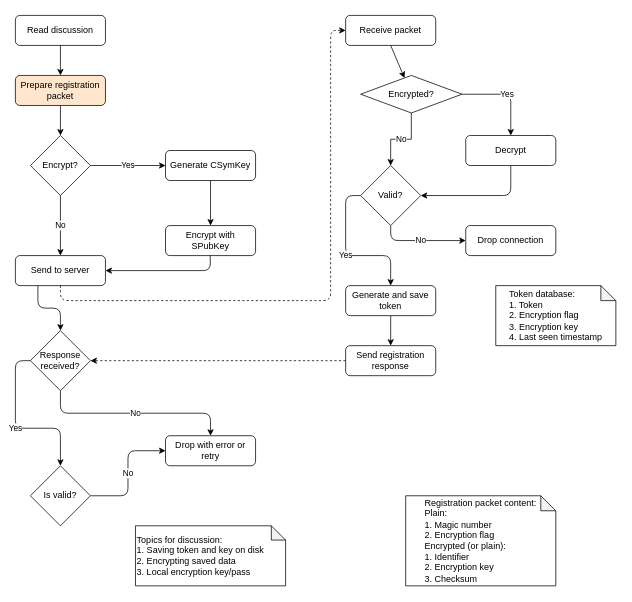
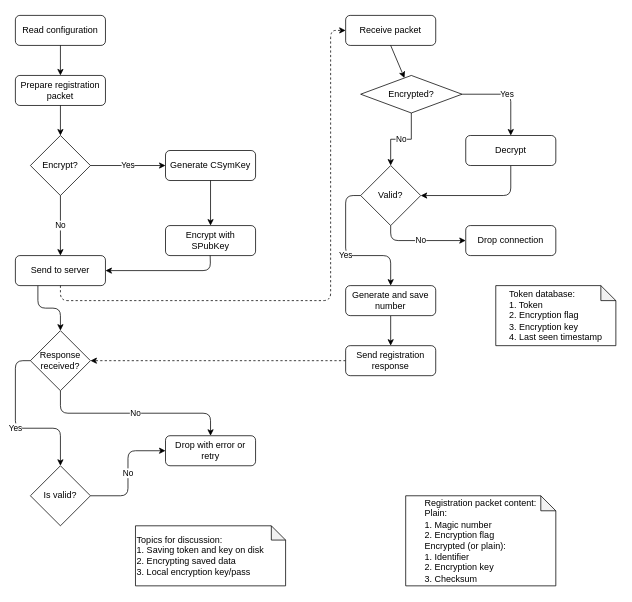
  <mxCell id="0" />
  <mxCell id="1" parent="0" />
- <mxCell id="2" value="Read discussion" style="rounded=1;whiteSpace=wrap;html=1;" parent="1" vertex="1"><mxGeometry x="20" y="20" width="120" height="40" as="geometry" /></mxCell>
+ <mxCell id="2" value="Read configuration" style="rounded=1;whiteSpace=wrap;html=1;" parent="1" vertex="1"><mxGeometry x="20" y="20" width="120" height="40" as="geometry" /></mxCell>
  <mxCell id="3" value="Encrypt?" style="rhombus;whiteSpace=wrap;html=1;" parent="1" vertex="1"><mxGeometry x="40" y="180" width="80" height="80" as="geometry" /></mxCell>
  <mxCell id="4" value="" style="endArrow=classic;html=1;exitX=0.5;exitY=1;exitDx=0;exitDy=0;entryX=0.5;entryY=0;entryDx=0;entryDy=0;" parent="1" source="2" target="7" edge="1"><mxGeometry width="50" height="50" relative="1" as="geometry"><mxPoint x="370" y="230" as="sourcePoint" /><mxPoint x="80" y="90" as="targetPoint" /></mxGeometry></mxCell>
  <mxCell id="5" value="Yes" style="endArrow=classic;html=1;exitX=1;exitY=0.5;exitDx=0;exitDy=0;" parent="1" source="3" target="6" edge="1"><mxGeometry width="50" height="50" relative="1" as="geometry"><mxPoint x="140" y="220" as="sourcePoint" /><mxPoint x="180" y="220" as="targetPoint" /></mxGeometry></mxCell>
  <mxCell id="6" value="Generate CSymKey" style="rounded=1;whiteSpace=wrap;html=1;" parent="1" vertex="1"><mxGeometry x="220" y="200" width="120" height="40" as="geometry" /></mxCell>
- <mxCell id="7" value="Prepare registration packet" style="rounded=1;whiteSpace=wrap;html=1;fillColor=#ffe6cc;" parent="1" vertex="1"><mxGeometry x="20" y="100" width="120" height="40" as="geometry" /></mxCell>
+ <mxCell id="7" value="Prepare registration packet" style="rounded=1;whiteSpace=wrap;html=1;" parent="1" vertex="1"><mxGeometry x="20" y="100" width="120" height="40" as="geometry" /></mxCell>
  <mxCell id="8" value="No" style="endArrow=classic;html=1;exitX=0.5;exitY=1;exitDx=0;exitDy=0;entryX=0.5;entryY=0;entryDx=0;entryDy=0;" parent="1" source="3" target="14" edge="1"><mxGeometry width="50" height="50" relative="1" as="geometry"><mxPoint x="210" y="310" as="sourcePoint" /><mxPoint x="80" y="330" as="targetPoint" /></mxGeometry></mxCell>
  <mxCell id="9" value="Encrypt with SPubKey" style="rounded=1;whiteSpace=wrap;html=1;" parent="1" vertex="1"><mxGeometry x="220" y="300" width="120" height="40" as="geometry" /></mxCell>
  <mxCell id="10" value="Receive packet" style="rounded=1;whiteSpace=wrap;html=1;" parent="1" vertex="1"><mxGeometry x="460" y="20" width="120" height="40" as="geometry" /></mxCell>
  <mxCell id="11" value="" style="endArrow=classic;html=1;exitX=0.5;exitY=1;exitDx=0;exitDy=0;entryX=0.5;entryY=0;entryDx=0;entryDy=0;" parent="1" source="6" target="9" edge="1"><mxGeometry width="50" height="50" relative="1" as="geometry"><mxPoint x="400" y="310" as="sourcePoint" /><mxPoint x="450" y="260" as="targetPoint" /></mxGeometry></mxCell>
  <mxCell id="12" value="" style="endArrow=classic;html=1;exitX=0.5;exitY=1;exitDx=0;exitDy=0;" parent="1" source="7" target="3" edge="1"><mxGeometry width="50" height="50" relative="1" as="geometry"><mxPoint x="160" y="160" as="sourcePoint" /><mxPoint x="380" y="240" as="targetPoint" /></mxGeometry></mxCell>
  <mxCell id="13" style="edgeStyle=orthogonalEdgeStyle;rounded=1;orthogonalLoop=1;jettySize=auto;html=1;exitX=0.25;exitY=1;exitDx=0;exitDy=0;entryX=0.5;entryY=0;entryDx=0;entryDy=0;" parent="1" source="14" target="33" edge="1"><mxGeometry relative="1" as="geometry" /></mxCell>
  <mxCell id="14" value="Send to server" style="rounded=1;whiteSpace=wrap;html=1;" parent="1" vertex="1"><mxGeometry x="20" y="340" width="120" height="40" as="geometry" /></mxCell>
  <mxCell id="15" value="" style="endArrow=classic;html=1;exitX=0.5;exitY=1;exitDx=0;exitDy=0;entryX=1;entryY=0.5;entryDx=0;entryDy=0;" parent="1" target="14" edge="1"><mxGeometry width="50" height="50" relative="1" as="geometry"><mxPoint x="279.5" y="340" as="sourcePoint" /><mxPoint x="279.5" y="380" as="targetPoint" /><Array as="points"><mxPoint x="280" y="360" /></Array></mxGeometry></mxCell>
  <mxCell id="16" value="" style="endArrow=classic;html=1;exitX=0.5;exitY=1;exitDx=0;exitDy=0;entryX=0;entryY=0.5;entryDx=0;entryDy=0;dashed=1;" parent="1" source="14" target="10" edge="1"><mxGeometry width="50" height="50" relative="1" as="geometry"><mxPoint x="350" y="280" as="sourcePoint" /><mxPoint x="400" y="230" as="targetPoint" /><Array as="points"><mxPoint x="80" y="400" /><mxPoint x="440" y="400" /><mxPoint x="440" y="40" /></Array></mxGeometry></mxCell>
  <mxCell id="17" value="Yes" style="edgeStyle=orthogonalEdgeStyle;rounded=1;orthogonalLoop=1;jettySize=auto;html=1;exitX=1;exitY=0.5;exitDx=0;exitDy=0;entryX=0.5;entryY=0;entryDx=0;entryDy=0;" parent="1" source="19" target="22" edge="1"><mxGeometry relative="1" as="geometry" /></mxCell>
  <mxCell id="18" value="No" style="edgeStyle=orthogonalEdgeStyle;rounded=0;orthogonalLoop=1;jettySize=auto;html=1;exitX=0.5;exitY=1;exitDx=0;exitDy=0;entryX=0.5;entryY=0;entryDx=0;entryDy=0;" parent="1" source="19" target="25" edge="1"><mxGeometry relative="1" as="geometry" /></mxCell>
  <mxCell id="19" value="Encrypted?" style="rhombus;whiteSpace=wrap;html=1;" parent="1" vertex="1"><mxGeometry x="480" y="100" width="135" height="50" as="geometry" /></mxCell>
  <mxCell id="20" value="" style="endArrow=classic;html=1;exitX=0.5;exitY=1;exitDx=0;exitDy=0;" parent="1" source="10" target="19" edge="1"><mxGeometry width="50" height="50" relative="1" as="geometry"><mxPoint x="320" y="210" as="sourcePoint" /><mxPoint x="320" y="250" as="targetPoint" /></mxGeometry></mxCell>
  <mxCell id="21" style="edgeStyle=orthogonalEdgeStyle;rounded=1;orthogonalLoop=1;jettySize=auto;html=1;exitX=0.5;exitY=1;exitDx=0;exitDy=0;entryX=1;entryY=0.5;entryDx=0;entryDy=0;" parent="1" source="22" target="25" edge="1"><mxGeometry relative="1" as="geometry" /></mxCell>
  <mxCell id="22" value="Decrypt" style="rounded=1;whiteSpace=wrap;html=1;" parent="1" vertex="1"><mxGeometry x="620" y="180" width="120" height="40" as="geometry" /></mxCell>
  <mxCell id="23" value="No" style="edgeStyle=orthogonalEdgeStyle;rounded=1;orthogonalLoop=1;jettySize=auto;html=1;exitX=0.5;exitY=1;exitDx=0;exitDy=0;entryX=0;entryY=0.5;entryDx=0;entryDy=0;" parent="1" source="25" target="26" edge="1"><mxGeometry relative="1" as="geometry" /></mxCell>
  <mxCell id="24" value="Yes" style="edgeStyle=orthogonalEdgeStyle;rounded=1;orthogonalLoop=1;jettySize=auto;html=1;exitX=0;exitY=0.5;exitDx=0;exitDy=0;" parent="1" source="25" target="28" edge="1"><mxGeometry relative="1" as="geometry" /></mxCell>
  <mxCell id="25" value="Valid?" style="rhombus;whiteSpace=wrap;html=1;" parent="1" vertex="1"><mxGeometry x="480" y="220" width="80" height="80" as="geometry" /></mxCell>
  <mxCell id="26" value="Drop connection" style="rounded=1;whiteSpace=wrap;html=1;" parent="1" vertex="1"><mxGeometry x="620" y="300" width="120" height="40" as="geometry" /></mxCell>
  <mxCell id="27" style="edgeStyle=orthogonalEdgeStyle;rounded=1;orthogonalLoop=1;jettySize=auto;html=1;exitX=0.5;exitY=1;exitDx=0;exitDy=0;" parent="1" source="28" target="30" edge="1"><mxGeometry relative="1" as="geometry" /></mxCell>
- <mxCell id="28" value="Generate and save token" style="rounded=1;whiteSpace=wrap;html=1;" parent="1" vertex="1"><mxGeometry x="460" y="380" width="120" height="40" as="geometry" /></mxCell>
+ <mxCell id="28" value="Generate and save number" style="rounded=1;whiteSpace=wrap;html=1;" parent="1" vertex="1"><mxGeometry x="460" y="380" width="120" height="40" as="geometry" /></mxCell>
  <mxCell id="29" style="edgeStyle=orthogonalEdgeStyle;rounded=1;orthogonalLoop=1;jettySize=auto;html=1;exitX=0;exitY=0.5;exitDx=0;exitDy=0;entryX=1;entryY=0.5;entryDx=0;entryDy=0;dashed=1;" parent="1" source="30" target="33" edge="1"><mxGeometry relative="1" as="geometry" /></mxCell>
  <mxCell id="30" value="Send registration response" style="rounded=1;whiteSpace=wrap;html=1;" parent="1" vertex="1"><mxGeometry x="460" y="460" width="120" height="40" as="geometry" /></mxCell>
  <mxCell id="31" value="Yes" style="edgeStyle=orthogonalEdgeStyle;rounded=1;orthogonalLoop=1;jettySize=auto;html=1;exitX=0;exitY=0.5;exitDx=0;exitDy=0;entryX=0.5;entryY=0;entryDx=0;entryDy=0;" parent="1" source="33" target="36" edge="1"><mxGeometry relative="1" as="geometry"><mxPoint x="80" y="620" as="targetPoint" /></mxGeometry></mxCell>
  <mxCell id="32" value="No" style="edgeStyle=orthogonalEdgeStyle;rounded=1;orthogonalLoop=1;jettySize=auto;html=1;exitX=0.5;exitY=1;exitDx=0;exitDy=0;entryX=0.5;entryY=0;entryDx=0;entryDy=0;" parent="1" source="33" target="34" edge="1"><mxGeometry relative="1" as="geometry" /></mxCell>
  <mxCell id="33" value="Response received?" style="rhombus;whiteSpace=wrap;html=1;" parent="1" vertex="1"><mxGeometry x="40" y="440" width="80" height="80" as="geometry" /></mxCell>
  <mxCell id="34" value="Drop with error or retry" style="rounded=1;whiteSpace=wrap;html=1;" parent="1" vertex="1"><mxGeometry x="220" y="580" width="120" height="40" as="geometry" /></mxCell>
  <mxCell id="35" value="No" style="edgeStyle=orthogonalEdgeStyle;rounded=1;orthogonalLoop=1;jettySize=auto;html=1;exitX=1;exitY=0.5;exitDx=0;exitDy=0;" parent="1" source="36" target="34" edge="1"><mxGeometry relative="1" as="geometry" /></mxCell>
  <mxCell id="36" value="Is valid?" style="rhombus;whiteSpace=wrap;html=1;" parent="1" vertex="1"><mxGeometry x="40" y="620" width="80" height="80" as="geometry" /></mxCell>
  <mxCell id="37" value="&lt;div style=&quot;text-align: left&quot;&gt;&lt;span&gt;Token database:&lt;/span&gt;&lt;/div&gt;&lt;div style=&quot;text-align: left&quot;&gt;&lt;span&gt;1. Token&lt;/span&gt;&lt;/div&gt;&lt;div style=&quot;text-align: left&quot;&gt;&lt;span&gt;2. Encryption flag&lt;/span&gt;&lt;/div&gt;&lt;div style=&quot;text-align: left&quot;&gt;&lt;span&gt;3. Encryption key&lt;/span&gt;&lt;/div&gt;&lt;div style=&quot;text-align: left&quot;&gt;&lt;span&gt;4. Last seen timestamp&lt;/span&gt;&lt;/div&gt;" style="shape=note;whiteSpace=wrap;html=1;backgroundOutline=1;darkOpacity=0.05;size=20;" parent="1" vertex="1"><mxGeometry x="660" y="380" width="160" height="80" as="geometry" /></mxCell>
  <mxCell id="38" value="&lt;blockquote style=&quot;margin: 0 0 0 40px ; border: none ; padding: 0px&quot;&gt;&lt;/blockquote&gt;&lt;span&gt;&lt;div&gt;&lt;span&gt;Topics for discussion:&lt;/span&gt;&lt;/div&gt;&lt;/span&gt;&lt;blockquote style=&quot;margin: 0 0 0 40px ; border: none ; padding: 0px&quot;&gt;&lt;/blockquote&gt;&lt;span&gt;&lt;div&gt;&lt;span&gt;1. Saving token and key on disk&lt;/span&gt;&lt;/div&gt;&lt;/span&gt;&lt;blockquote style=&quot;margin: 0 0 0 40px ; border: none ; padding: 0px&quot;&gt;&lt;/blockquote&gt;&lt;span&gt;&lt;div&gt;&lt;span&gt;2. Encrypting saved data&lt;/span&gt;&lt;/div&gt;&lt;/span&gt;&lt;div&gt;&lt;span&gt;3. Local encryption key/pass&lt;/span&gt;&lt;/div&gt;" style="shape=note;whiteSpace=wrap;html=1;backgroundOutline=1;darkOpacity=0.05;align=left;size=19;" parent="1" vertex="1"><mxGeometry x="180" y="700" width="200" height="80" as="geometry" /></mxCell>
  <mxCell id="39" value="&lt;div style=&quot;text-align: left&quot;&gt;&lt;span&gt;Registration packet content:&lt;/span&gt;&lt;/div&gt;&lt;div style=&quot;text-align: left&quot;&gt;&lt;span&gt;Plain:&lt;/span&gt;&lt;/div&gt;&lt;div style=&quot;text-align: left&quot;&gt;&lt;span&gt;1. Magic number&lt;/span&gt;&lt;/div&gt;&lt;div style=&quot;text-align: left&quot;&gt;&lt;span&gt;2. Encryption flag&lt;/span&gt;&lt;/div&gt;&lt;div style=&quot;text-align: left&quot;&gt;&lt;span&gt;Encrypted (or plain):&lt;/span&gt;&lt;/div&gt;&lt;div style=&quot;text-align: left&quot;&gt;&lt;span&gt;1. Identifier&lt;/span&gt;&lt;/div&gt;&lt;div style=&quot;text-align: left&quot;&gt;&lt;span&gt;2. Encryption key&lt;/span&gt;&lt;/div&gt;&lt;div style=&quot;text-align: left&quot;&gt;&lt;span&gt;3. Checksum&amp;nbsp;&amp;nbsp;&lt;/span&gt;&lt;/div&gt;" style="shape=note;whiteSpace=wrap;html=1;backgroundOutline=1;darkOpacity=0.05;size=20;" parent="1" vertex="1"><mxGeometry x="540" y="660" width="200" height="120" as="geometry" /></mxCell>
